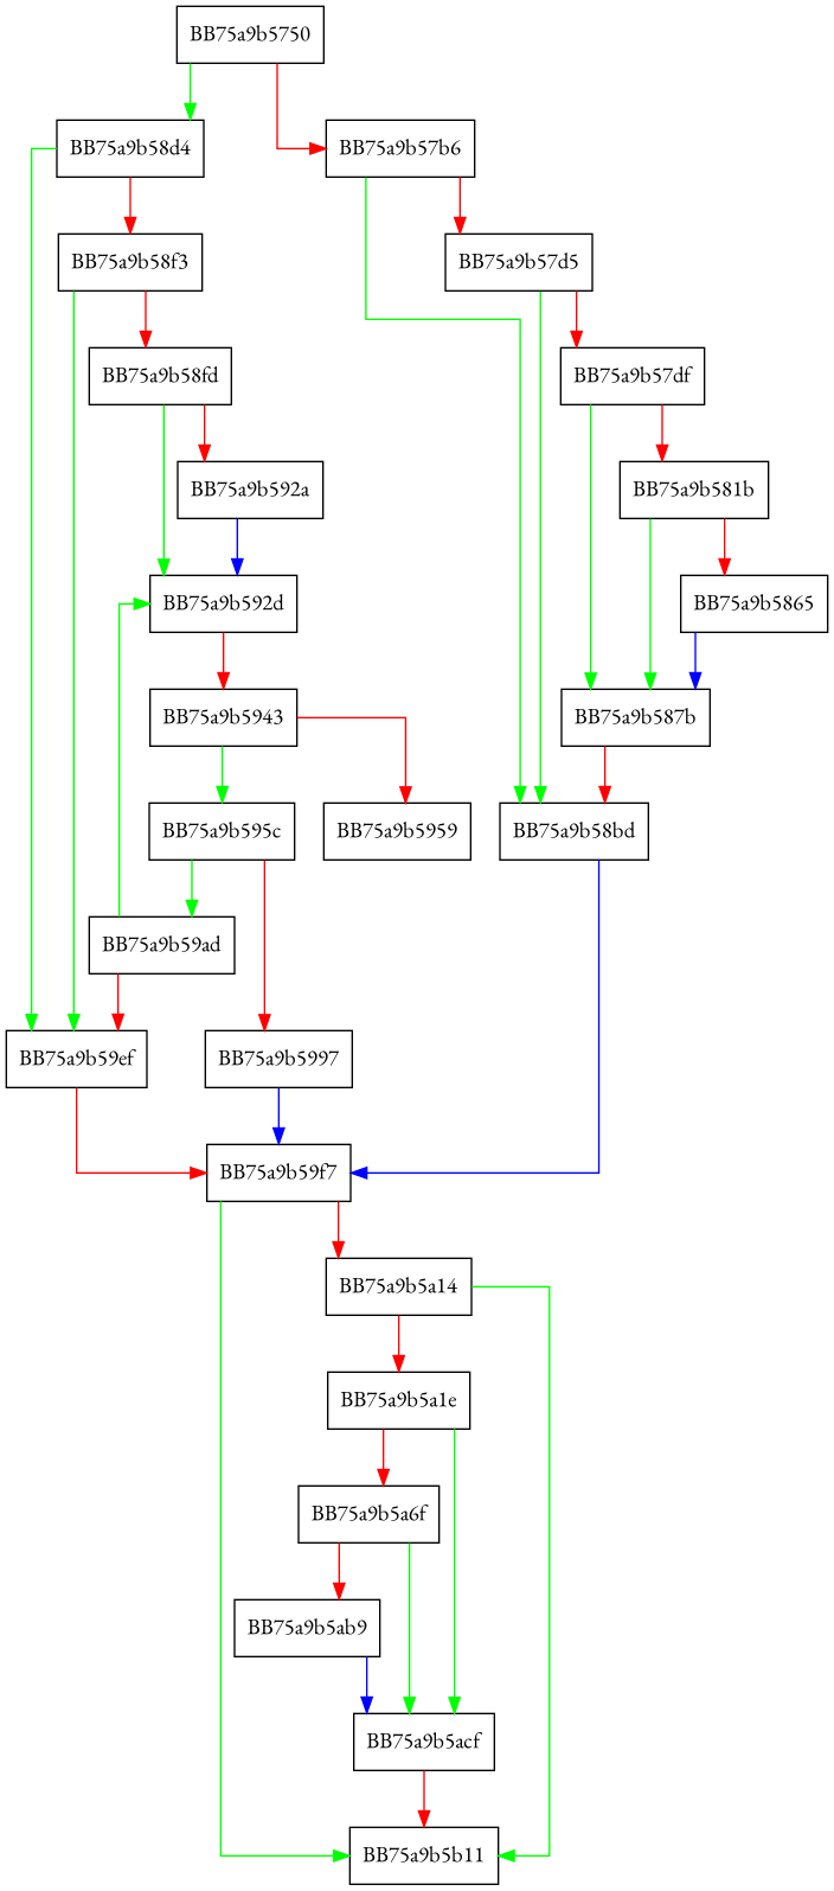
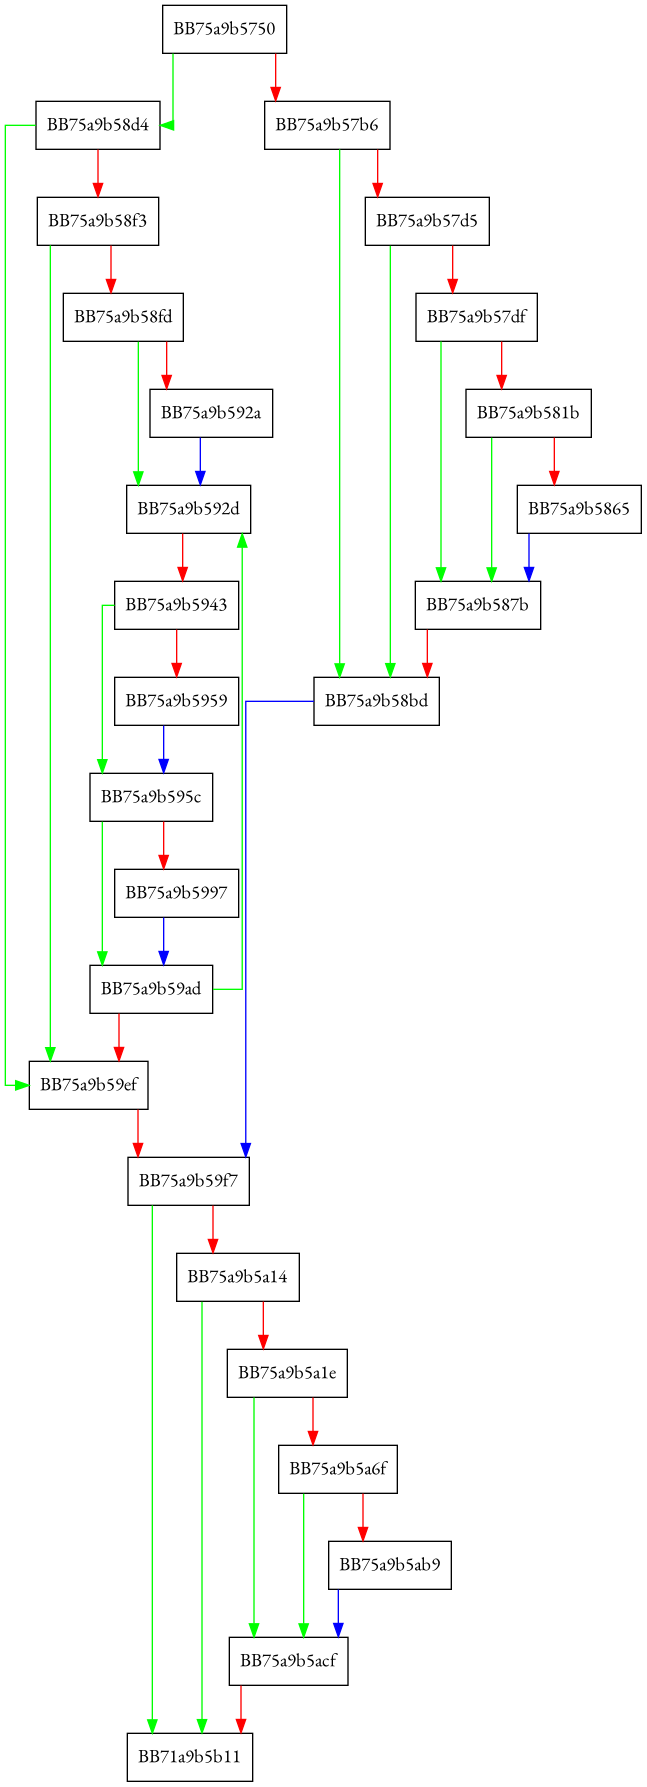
  digraph {
    fontname="EB Garamond"
    splines=ortho
    node [fontname="EB Garamond" shape=box]
    edge [color=red fontname="EB Garamond"]
    BB75a9b5750
    BB75a9b58d4
    BB75a9b57b6
    BB75a9b59ef
    BB75a9b58f3
    BB75a9b58bd
    BB75a9b57d5
    BB75a9b59f7
    BB75a9b58fd
    BB75a9b57df
-   BB75a9b5b11
+   BB75a9b5b11 [label=BB71a9b5b11]
    BB75a9b5a14
    BB75a9b587b
    BB75a9b581b
    BB75a9b5865
    BB75a9b5a1e
    BB75a9b592d
    BB75a9b592a
    BB75a9b5943
    BB75a9b59ad
    BB75a9b595c
    BB75a9b5959
    BB75a9b5997
    BB75a9b5acf
    BB75a9b5a6f
    BB75a9b5ab9
    BB75a9b5750 -> BB75a9b58d4 [color=green]
    BB75a9b5750 -> BB75a9b57b6
    BB75a9b58d4 -> BB75a9b59ef [color=green]
    BB75a9b58d4 -> BB75a9b58f3
    BB75a9b57b6 -> BB75a9b58bd [color=green]
    BB75a9b57b6 -> BB75a9b57d5
    BB75a9b59ef -> BB75a9b59f7
    BB75a9b58f3 -> BB75a9b59ef [color=green]
    BB75a9b58f3 -> BB75a9b58fd
    BB75a9b58bd -> BB75a9b59f7 [color=blue]
    BB75a9b57d5 -> BB75a9b58bd [color=green]
    BB75a9b57d5 -> BB75a9b57df
    BB75a9b59f7 -> BB75a9b5b11 [color=green]
    BB75a9b59f7 -> BB75a9b5a14
    BB75a9b58fd -> BB75a9b592d [color=green]
    BB75a9b58fd -> BB75a9b592a
    BB75a9b57df -> BB75a9b587b [color=green]
    BB75a9b57df -> BB75a9b581b
    BB75a9b5a14 -> BB75a9b5b11 [color=green]
    BB75a9b5a14 -> BB75a9b5a1e
    BB75a9b587b -> BB75a9b58bd
    BB75a9b581b -> BB75a9b587b [color=green]
    BB75a9b581b -> BB75a9b5865
    BB75a9b5865 -> BB75a9b587b [color=blue]
    BB75a9b5a1e -> BB75a9b5acf [color=green]
    BB75a9b5a1e -> BB75a9b5a6f
    BB75a9b592d -> BB75a9b5943
    BB75a9b592a -> BB75a9b592d [color=blue]
    BB75a9b5943 -> BB75a9b595c [color=green]
    BB75a9b5943 -> BB75a9b5959
    BB75a9b59ad -> BB75a9b59ef
    BB75a9b59ad -> BB75a9b592d [color=green]
    BB75a9b595c -> BB75a9b59ad [color=green]
    BB75a9b595c -> BB75a9b5997
-   BB75a9b5997 -> BB75a9b59f7 [color=blue]
+   BB75a9b5959 -> BB75a9b595c [color=blue]
+   BB75a9b5997 -> BB75a9b59ad [color=blue]
    BB75a9b5acf -> BB75a9b5b11
    BB75a9b5a6f -> BB75a9b5acf [color=green]
    BB75a9b5a6f -> BB75a9b5ab9
    BB75a9b5ab9 -> BB75a9b5acf [color=blue]
  }
